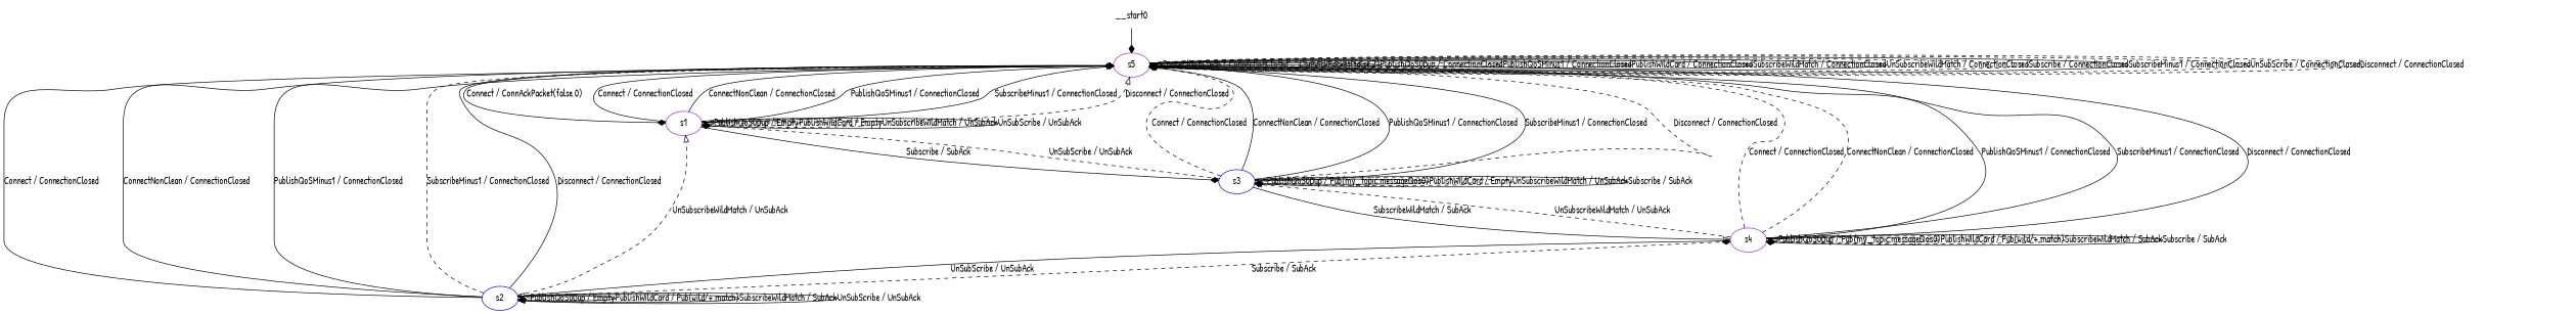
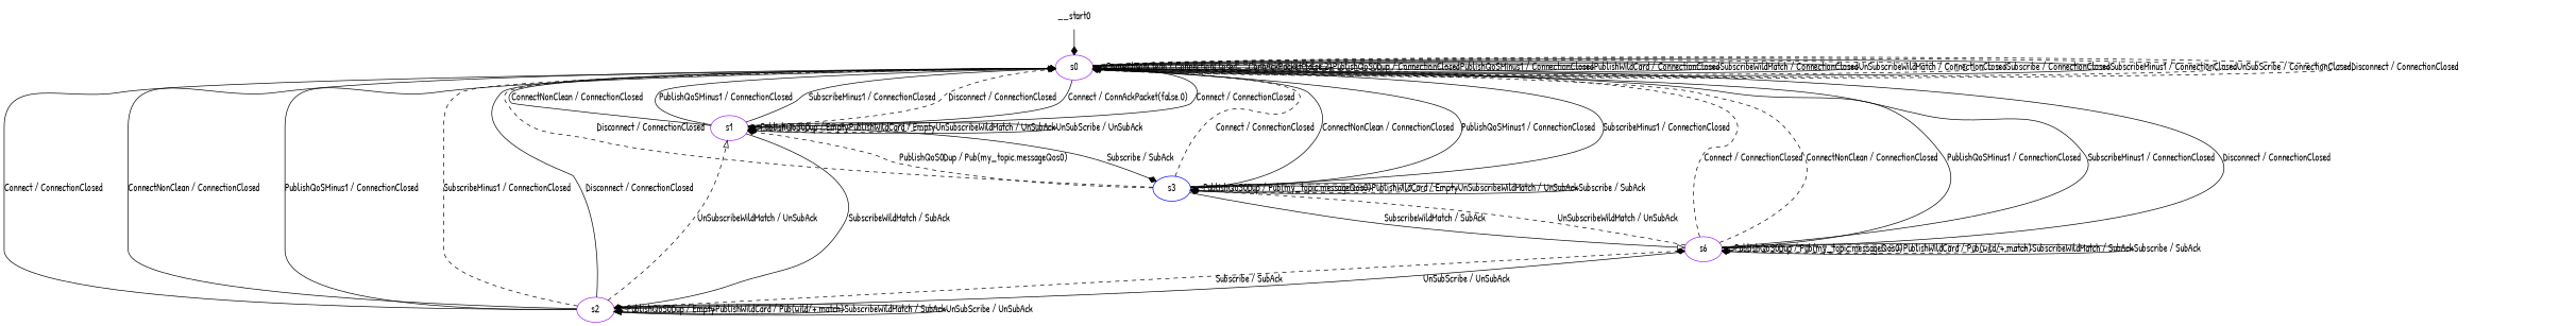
  digraph {
    fontname="Patrick Hand"
    node [color=purple fontname="Patrick Hand"]
    edge [arrowhead=diamond fontname="Patrick Hand" style=solid]
-   n1 [label=s5]
+   n1 [label=s0]
    n2 [label=s1]
-   n3 [color=blue label=s2]
+   n3 [label=s2]
    n4 [color=blue label=s3]
-   n5 [label=s4]
+   n5 [label=s6]
    __start0 [color=blue shape=none]
    n1 -> n1 [label="ConnectNonClean / ConnectionClosed__ConnAckPacket(false,2)"]
    n1 -> n1 [label="PublishQoS0Dup / ConnectionClosed"]
    n1 -> n1 [label="PublishQoSMinus1 / ConnectionClosed" style=dashed]
    n1 -> n1 [arrowhead=onormal label="PublishWildCard / ConnectionClosed"]
    n1 -> n1 [arrowhead=onormal label="SubscribeWildMatch / ConnectionClosed"]
    n1 -> n1 [label="UnSubscribeWildMatch / ConnectionClosed"]
    n1 -> n1 [arrowhead=onormal label="Subscribe / ConnectionClosed" style=dashed]
    n1 -> n1 [arrowhead=onormal label="SubscribeMinus1 / ConnectionClosed"]
    n1 -> n1 [label="UnSubScribe / ConnectionClosed" style=dashed]
    n1 -> n1 [arrowhead=onormal label="Disconnect / ConnectionClosed" style=dashed]
    n1 -> n2 [label="Connect / ConnAckPacket(false,0)"]
    n2 -> n1 [label="Connect / ConnectionClosed"]
    n2 -> n1 [label="ConnectNonClean / ConnectionClosed"]
    n2 -> n1 [label="PublishQoSMinus1 / ConnectionClosed"]
    n2 -> n1 [arrowhead=onormal label="SubscribeMinus1 / ConnectionClosed"]
    n2 -> n1 [arrowhead=onormal label="Disconnect / ConnectionClosed" style=dashed]
    n2 -> n2 [arrowhead=onormal label="PublishQoS0Dup / Empty"]
    n2 -> n2 [label="PublishWildCard / Empty" style=dashed]
    n2 -> n2 [label="UnSubscribeWildMatch / UnSubAck" style=dashed]
    n2 -> n2 [label="UnSubScribe / UnSubAck"]
+   n2 -> n3 [label="SubscribeWildMatch / SubAck"]
    n2 -> n4 [label="Subscribe / SubAck"]
    n3 -> n1 [label="Connect / ConnectionClosed"]
    n3 -> n1 [arrowhead=onormal label="ConnectNonClean / ConnectionClosed"]
    n3 -> n1 [label="PublishQoSMinus1 / ConnectionClosed"]
    n3 -> n1 [label="SubscribeMinus1 / ConnectionClosed" style=dashed]
    n3 -> n1 [label="Disconnect / ConnectionClosed"]
    n3 -> n2 [arrowhead=onormal label="UnSubscribeWildMatch / UnSubAck" style=dashed]
    n3 -> n3 [label="PublishQoS0Dup / Empty" style=dashed]
    n3 -> n3 [arrowhead=onormal label="PublishWildCard / Pub(wild/+,match)"]
    n3 -> n3 [arrowhead=onormal label="SubscribeWildMatch / SubAck"]
    n3 -> n3 [arrowhead=onormal label="UnSubScribe / UnSubAck"]
    n3 -> n5 [label="Subscribe / SubAck" style=dashed]
    n4 -> n1 [label="Connect / ConnectionClosed" style=dashed]
    n4 -> n1 [arrowhead=onormal label="ConnectNonClean / ConnectionClosed"]
    n4 -> n1 [label="PublishQoSMinus1 / ConnectionClosed"]
    n4 -> n1 [arrowhead=onormal label="SubscribeMinus1 / ConnectionClosed"]
    n4 -> n1 [arrowhead=onormal label="Disconnect / ConnectionClosed" style=dashed]
-   n4 -> n2 [label="UnSubScribe / UnSubAck" style=dashed]
+   n4 -> n2 [label="PublishQoS0Dup / Pub(my_topic,messageQos0)" style=dashed]
    n4 -> n4 [arrowhead=onormal label="PublishQoS0Dup / Pub(my_topic,messageQos0)" style=dashed]
    n4 -> n4 [arrowhead=onormal label="PublishWildCard / Empty"]
    n4 -> n4 [label="UnSubscribeWildMatch / UnSubAck" style=dashed]
    n4 -> n4 [label="Subscribe / SubAck"]
    n4 -> n5 [arrowhead=onormal label="SubscribeWildMatch / SubAck"]
    n5 -> n1 [label="Connect / ConnectionClosed" style=dashed]
    n5 -> n1 [arrowhead=onormal label="ConnectNonClean / ConnectionClosed" style=dashed]
    n5 -> n1 [label="PublishQoSMinus1 / ConnectionClosed"]
    n5 -> n1 [label="SubscribeMinus1 / ConnectionClosed"]
    n5 -> n1 [arrowhead=onormal label="Disconnect / ConnectionClosed"]
    n5 -> n3 [arrowhead=onormal label="UnSubScribe / UnSubAck"]
    n5 -> n4 [arrowhead=onormal label="UnSubscribeWildMatch / UnSubAck" style=dashed]
    n5 -> n5 [arrowhead=onormal label="PublishQoS0Dup / Pub(my_topic,messageQos0)"]
    n5 -> n5 [label="PublishWildCard / Pub(wild/+,match)" style=dashed]
    n5 -> n5 [label="SubscribeWildMatch / SubAck" style=dashed]
    n5 -> n5 [label="Subscribe / SubAck"]
    __start0 -> n1
  }
